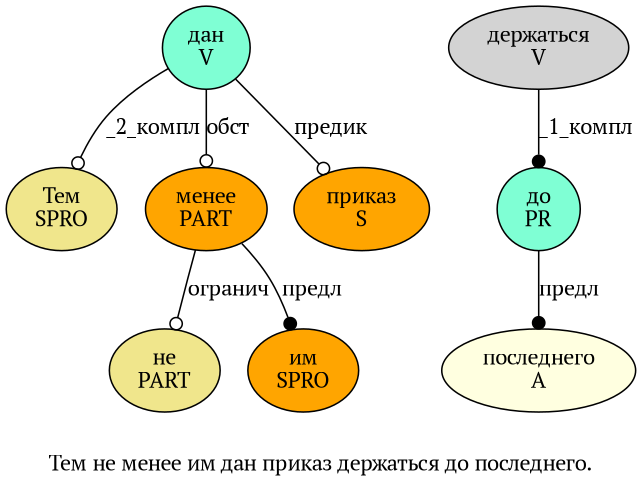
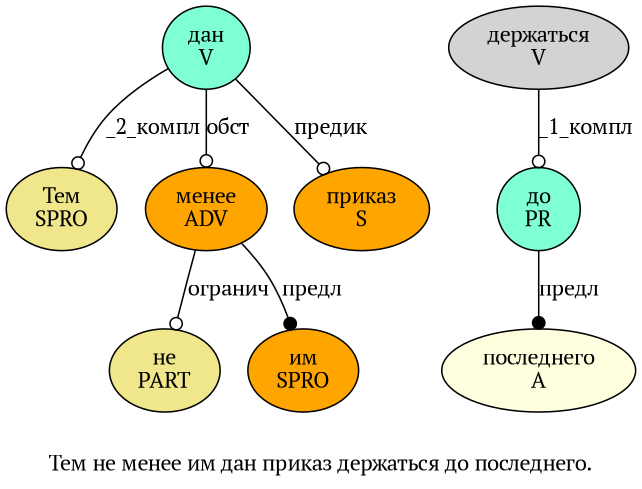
  digraph {
    fontname="PT Serif"
    label="Тем не менее им дан приказ держаться до последнего."
    node [fillcolor=orange fontname="PT Serif" penwidth=1 shape=ellipse style=filled]
    edge [arrowhead=odot fontname="PT Serif"]
    n1 [fillcolor=khaki label="Тем\nSPRO"]
    n2 [fillcolor=khaki label="не\nPART"]
-   n3 [label="менее\nPART"]
+   n3 [label="менее\nADV"]
    n4 [label="им\nSPRO"]
    n5 [fillcolor=aquamarine label="дан\nV"]
    n6 [label="приказ\nS"]
    n7 [fillcolor=lightgrey label="держаться\nV"]
    n8 [fillcolor=aquamarine label="до\nPR"]
    n9 [fillcolor=lightyellow label="последнего\nA"]
    n3 -> n2 [label="огранич"]
    n3 -> n4 [arrowhead=dot label="предл"]
    n5 -> n1 [label="_2_компл"]
    n5 -> n3 [label="обст"]
    n5 -> n6 [label="предик"]
-   n7 -> n8 [arrowhead=dot label="_1_компл"]
+   n7 -> n8 [label="_1_компл"]
    n8 -> n9 [arrowhead=dot label="предл"]
  }
